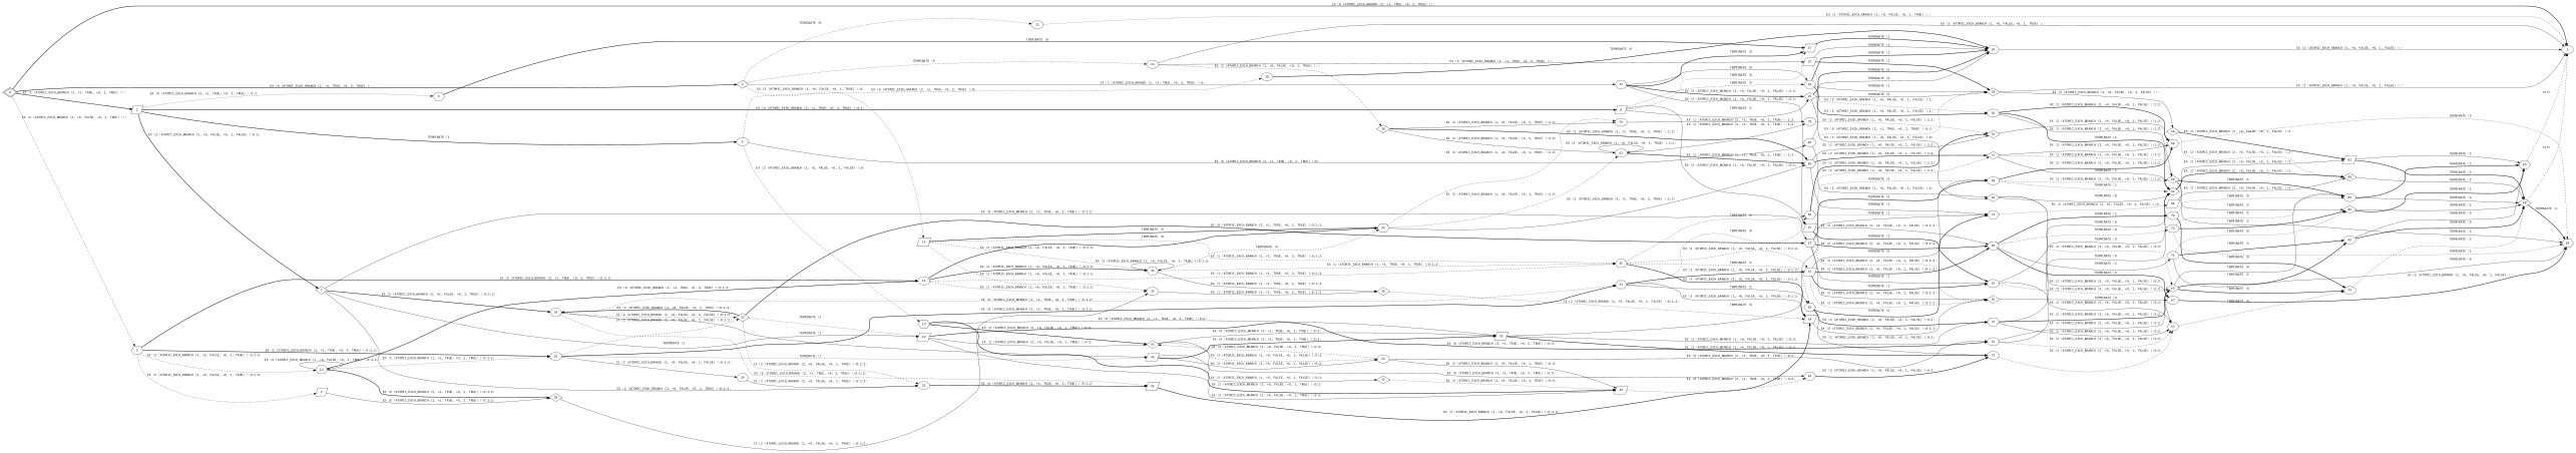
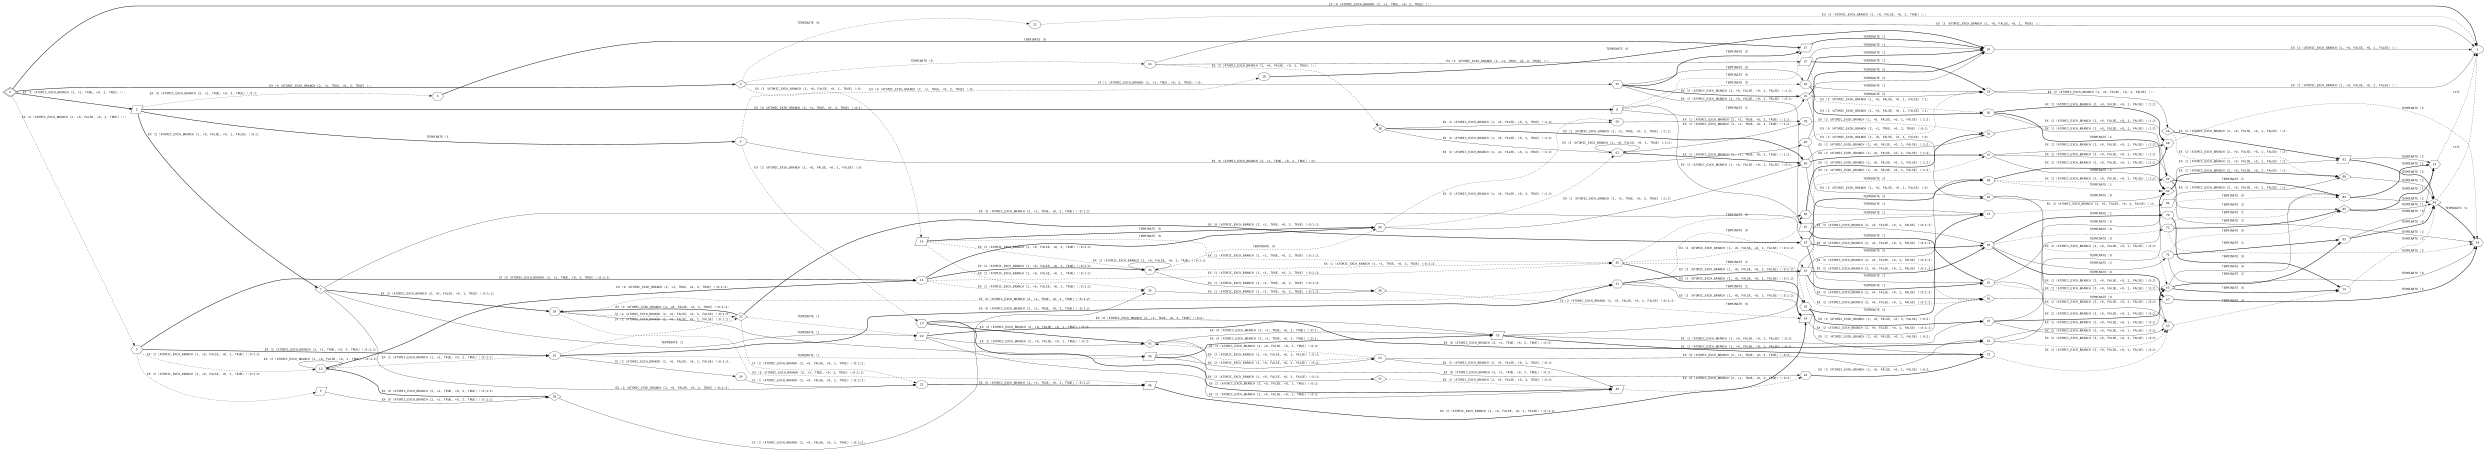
  digraph {
    fontname="IBM Plex Mono"
    rankdir=LR
    node [fontname="IBM Plex Mono" shape=ellipse]
    edge [fontname="IBM Plex Mono" style=solid]
    0 [peripheries=2 shape=diamond]
    1
    2 [shape=parallelogram]
    3 [shape=hexagon]
    4 [shape=diamond]
    5 [shape=hexagon]
    6
    7 [shape=diamond]
    8 [shape=parallelogram]
    9 [shape=parallelogram]
    10
    11
    12 [shape=hexagon]
    13
    14
    15 [shape=hexagon]
    16 [shape=parallelogram]
    17 [shape=parallelogram]
    18
    19 [shape=hexagon]
    20
    21
    22 [shape=parallelogram]
    23 [shape=hexagon]
    24 [shape=hexagon]
    25 [shape=diamond]
    26 [shape=hexagon]
    27 [shape=parallelogram]
    28 [shape=diamond]
    29 [shape=hexagon]
    30 [shape=parallelogram]
    31 [shape=hexagon]
    32 [shape=diamond]
    33
    34 [shape=hexagon]
    35 [shape=hexagon]
    36 [shape=hexagon]
    37 [shape=parallelogram]
    38 [shape=diamond]
    39 [shape=hexagon]
    40 [shape=parallelogram]
    42 [shape=diamond]
    52 [shape=parallelogram]
    43 [shape=diamond]
    44 [shape=diamond]
    45 [shape=parallelogram]
    41
    46 [shape=diamond]
    47
    48
    49 [shape=hexagon]
    50
    51 [shape=diamond]
    53
    54 [shape=parallelogram]
    55 [shape=hexagon]
    56 [shape=hexagon]
    57 [shape=parallelogram]
    58 [shape=diamond]
    59
    60 [shape=hexagon]
    61
    62 [shape=hexagon]
    63 [shape=hexagon]
    64 [shape=diamond]
    65 [shape=diamond]
    66 [shape=diamond]
    67
    68 [shape=hexagon]
    69 [shape=diamond]
    70
    71
    72
    73
    74 [shape=hexagon]
    75 [shape=hexagon]
    76 [shape=diamond]
    77 [shape=diamond]
    78
    79
    80 [shape=diamond]
    81 [shape=parallelogram]
    82
    83
    84 [shape=hexagon]
    85 [shape=diamond]
    86 [shape=parallelogram]
    88 [shape=diamond]
    89 [shape=hexagon]
    0 -> 1 [label="EX !0 !ATOMIC_EXCH_BRANCH (2, +1, TRUE, +0, 2, TRUE) !::" style=bold]
    0 -> 2 [label="EX !1 !ATOMIC_EXCH_BRANCH (1, +1, TRUE, +0, 2, TRUE) !::" style=bold]
    0 -> 3 [label="EX !2 !ATOMIC_EXCH_BRANCH (1, +0, FALSE, +0, 1, TRUE) !::" style=dashed]
    0 -> 4 [label="EX !0 !ATOMIC_EXCH_BRANCH (2, +1, TRUE, +0, 2, TRUE) !::" style=bold]
    2 -> 5 [label="EX !0 !ATOMIC_EXCH_BRANCH (2, +1, TRUE, +0, 2, TRUE) !:0:1:" style=dashed]
    2 -> 6 [label="TERMINATE !1" style=bold]
    2 -> 7 [label="EX !2 !ATOMIC_EXCH_BRANCH (1, +0, FALSE, +0, 1, FALSE) !:0:1:" style=bold]
    2 -> 8 [label="EX !0 !ATOMIC_EXCH_BRANCH (2, +1, TRUE, +0, 2, TRUE) !:0:1:" style=bold]
    3 -> 9 [label="EX !2 !ATOMIC_EXCH_BRANCH (1, +0, FALSE, +0, 1, TRUE) !:0:1:2:" style=dashed]
    3 -> 10 [label="EX !1 !ATOMIC_EXCH_BRANCH (1, +1, TRUE, +0, 2, TRUE) !:0:1:2:" style=bold]
    3 -> 11 [label="EX !0 !ATOMIC_EXCH_BRANCH (2, +1, TRUE, +0, 2, TRUE) !:0:1:2:" style=bold]
    3 -> 12 [label="EX !2 !ATOMIC_EXCH_BRANCH (1, +0, FALSE, +0, 1, TRUE) !:0:1:2:" style=dashed]
    4 -> 13 [label="TERMINATE !0" style=dashed]
    4 -> 14 [label="TERMINATE !0" style=dashed]
    4 -> 15 [label="EX !1 !ATOMIC_EXCH_BRANCH (1, +1, TRUE, +0, 2, TRUE) !:0:"]
    4 -> 16 [label="EX !2 !ATOMIC_EXCH_BRANCH (1, +0, FALSE, +0, 1, TRUE) !:0:" style=dashed]
    5 -> 17 [label="TERMINATE !0" style=bold]
    6 -> 18 [label="EX !0 !ATOMIC_EXCH_BRANCH (2, +1, TRUE, +0, 2, TRUE) !:0:" style=dashed]
    6 -> 19 [label="EX !2 !ATOMIC_EXCH_BRANCH (1, +0, FALSE, +0, 1, FALSE) !:0:" style=dashed]
    6 -> 20 [label="EX !0 !ATOMIC_EXCH_BRANCH (2, +1, TRUE, +0, 2, TRUE) !:0:"]
    7 -> 21 [label="EX !2 !ATOMIC_EXCH_BRANCH (2, +0, FALSE, +0, 1, TRUE) !:0:1:2:"]
    7 -> 22 [label="TERMINATE !1"]
    7 -> 23 [label="EX !0 !ATOMIC_EXCH_BRANCH (2, +1, TRUE, +0, 2, TRUE) !:0:1:2:"]
    7 -> 24 [label="EX !2 !ATOMIC_EXCH_BRANCH (2, +0, FALSE, +0, 1, TRUE) !:0:1:2:" style=bold]
    8 -> 17 [label="TERMINATE !0" style=dashed]
    8 -> 25 [label="TERMINATE !1"]
    8 -> 26 [label="TERMINATE !0" style=dashed]
    8 -> 27 [label="EX !2 !ATOMIC_EXCH_BRANCH (1, +0, FALSE, +0, 1, FALSE) !:0:1:"]
    9 -> 28 [label="EX !0 !ATOMIC_EXCH_BRANCH (2, +1, TRUE, +0, 2, TRUE) !:0:1:2:"]
    10 -> 29 [label="EX !2 !ATOMIC_EXCH_BRANCH (1, +0, FALSE, +0, 1, FALSE) !:0:1:2:"]
    10 -> 30 [label="TERMINATE !1" style=dashed]
    10 -> 31 [label="EX !0 !ATOMIC_EXCH_BRANCH (2, +1, TRUE, +0, 2, TRUE) !:0:1:2:" style=bold]
    10 -> 32 [label="EX !2 !ATOMIC_EXCH_BRANCH (1, +0, FALSE, +0, 1, FALSE) !:0:1:2:" style=dashed]
    11 -> 33 [label="EX !2 !ATOMIC_EXCH_BRANCH (1, +0, FALSE, +0, 1, TRUE) !:0:1:2:" style=dashed]
    11 -> 34 [label="TERMINATE !0" style=bold]
    11 -> 35 [label="EX !1 !ATOMIC_EXCH_BRANCH (1, +1, TRUE, +0, 2, TRUE) !:0:1:2:" style=dashed]
    11 -> 36 [label="EX !2 !ATOMIC_EXCH_BRANCH (1, +0, FALSE, +0, 1, TRUE) !:0:1:2:" style=bold]
    12 -> 10 [label="EX !1 !ATOMIC_EXCH_BRANCH (1, +1, TRUE, +0, 2, TRUE) !:0:1:2:" style=dashed]
    12 -> 11 [label="EX !0 !ATOMIC_EXCH_BRANCH (2, +1, TRUE, +0, 2, TRUE) !:0:1:2:" style=bold]
    12 -> 12 [label="EX !2 !ATOMIC_EXCH_BRANCH (1, +0, FALSE, +0, 1, TRUE) !:0:1:2:"]
    12 -> 28 [label="EX !0 !ATOMIC_EXCH_BRANCH (2, +1, TRUE, +0, 2, TRUE) !:0:1:2:" style=bold]
    13 -> 1 [label="EX !2 !ATOMIC_EXCH_BRANCH (1, +0, FALSE, +0, 1, TRUE) !::" style=dashed]
    14 -> 1 [label="EX !2 !ATOMIC_EXCH_BRANCH (1, +0, FALSE, +0, 1, TRUE) !::"]
    14 -> 37 [label="EX !1 !ATOMIC_EXCH_BRANCH (1, +1, TRUE, +0, 2, TRUE) !::"]
    14 -> 38 [label="EX !2 !ATOMIC_EXCH_BRANCH (1, +0, FALSE, +0, 1, TRUE) !::" style=dashed]
    15 -> 17 [label="TERMINATE !0" style=bold]
    15 -> 25 [label="EX !2 !ATOMIC_EXCH_BRANCH (2, +0, FALSE, +0, 1, FALSE) !:1:2:" style=bold]
    15 -> 26 [label="TERMINATE !0"]
    15 -> 27 [label="EX !2 !ATOMIC_EXCH_BRANCH (1, +0, FALSE, +0, 1, FALSE) !:0:1:"]
    16 -> 33 [label="EX !2 !ATOMIC_EXCH_BRANCH (1, +0, FALSE, +0, 1, TRUE) !:0:1:2:" style=dashed]
    16 -> 34 [label="TERMINATE !0" style=bold]
    16 -> 35 [label="EX !1 !ATOMIC_EXCH_BRANCH (1, +1, TRUE, +0, 2, TRUE) !:0:1:2:" style=dashed]
    16 -> 36 [label="EX !2 !ATOMIC_EXCH_BRANCH (1, +0, FALSE, +0, 1, TRUE) !:0:1:2:" style=dashed]
    17 -> 39 [label="TERMINATE !1" style=bold]
    18 -> 39 [label="TERMINATE !0" style=bold]
    19 -> 40 [label="EX !2 !ATOMIC_EXCH_BRANCH (2, +0, FALSE, +0, 1, TRUE) !:0:2:" style=bold]
    19 -> 42 [label="EX !2 !ATOMIC_EXCH_BRANCH (2, +0, FALSE, +0, 1, TRUE) !:0:2:" style=bold]
    19 -> 52 [label="EX !0 !ATOMIC_EXCH_BRANCH (2, +1, TRUE, +0, 2, TRUE) !:0:2:"]
    20 -> 39 [label="TERMINATE !0"]
    20 -> 43 [label="EX !0 !ATOMIC_EXCH_BRANCH (2, +1, TRUE, +0, 2, TRUE) !:0:2:" style=dashed]
    20 -> 44 [label="EX !2 !ATOMIC_EXCH_BRANCH (1, +0, FALSE, +0, 1, FALSE) !:0:"]
    21 -> 45 [label="EX !0 !ATOMIC_EXCH_BRANCH (2, +1, TRUE, +0, 2, TRUE) !:0:1:2:" style=bold]
    22 -> 40 [label="EX !2 !ATOMIC_EXCH_BRANCH (2, +0, FALSE, +0, 1, TRUE) !:0:2:"]
    22 -> 42 [label="EX !2 !ATOMIC_EXCH_BRANCH (2, +0, FALSE, +0, 1, TRUE) !:0:2:"]
    22 -> 41 [label="EX !0 !ATOMIC_EXCH_BRANCH (2, +1, TRUE, +0, 2, TRUE) !:0:2:" style=bold]
    23 -> 46 [label="EX !2 !ATOMIC_EXCH_BRANCH (2, +0, FALSE, +0, 1, FALSE) !:0:1:2:"]
    23 -> 47 [label="TERMINATE !1"]
    23 -> 48 [label="TERMINATE !0" style=bold]
    23 -> 49 [label="EX !2 !ATOMIC_EXCH_BRANCH (2, +0, FALSE, +0, 1, FALSE) !:0:1:2:" style=bold]
    24 -> 30 [label="TERMINATE !1"]
    24 -> 31 [label="EX !0 !ATOMIC_EXCH_BRANCH (2, +1, TRUE, +0, 2, TRUE) !:0:1:2:" style=dashed]
    24 -> 32 [label="EX !2 !ATOMIC_EXCH_BRANCH (1, +0, FALSE, +0, 1, FALSE) !:0:1:2:" style=dashed]
    24 -> 45 [label="EX !0 !ATOMIC_EXCH_BRANCH (2, +1, TRUE, +0, 2, TRUE) !:0:1:2:" style=dashed]
    25 -> 39 [label="TERMINATE !0" style=bold]
    25 -> 43 [label="TERMINATE !0"]
    25 -> 44 [label="EX !2 !ATOMIC_EXCH_BRANCH (1, +0, FALSE, +0, 1, FALSE) !:0:"]
    26 -> 39 [label="TERMINATE !1" style=bold]
    26 -> 43 [label="TERMINATE !1"]
    26 -> 50 [label="EX !2 !ATOMIC_EXCH_BRANCH (1, +0, FALSE, +0, 1, FALSE) !:1:" style=bold]
    27 -> 46 [label="EX !2 !ATOMIC_EXCH_BRANCH (2, +0, FALSE, +0, 1, FALSE) !:0:1:2:" style=dashed]
    27 -> 47 [label="TERMINATE !1" style=bold]
    27 -> 48 [label="TERMINATE !0" style=dashed]
    27 -> 49 [label="EX !2 !ATOMIC_EXCH_BRANCH (2, +0, FALSE, +0, 1, FALSE) !:0:1:2:"]
    28 -> 33 [label="EX !2 !ATOMIC_EXCH_BRANCH (1, +0, FALSE, +0, 1, TRUE) !:0:1:2:"]
    29 -> 21 [label="EX !2 !ATOMIC_EXCH_BRANCH (2, +0, FALSE, +0, 1, TRUE) !:0:1:2:"]
    30 -> 52 [label="EX !0 !ATOMIC_EXCH_BRANCH (2, +1, TRUE, +0, 2, TRUE) !:0:2:" style=bold]
    30 -> 51 [label="EX !2 !ATOMIC_EXCH_BRANCH (1, +0, FALSE, +0, 1, FALSE) !:0:2:"]
    30 -> 53 [label="EX !2 !ATOMIC_EXCH_BRANCH (1, +0, FALSE, +0, 1, FALSE) !:0:2:"]
    31 -> 54 [label="EX !2 !ATOMIC_EXCH_BRANCH (1, +0, FALSE, +0, 1, FALSE) !:0:1:2:"]
    31 -> 55 [label="TERMINATE !1"]
    31 -> 56 [label="TERMINATE !0" style=dashed]
    31 -> 57 [label="EX !2 !ATOMIC_EXCH_BRANCH (1, +0, FALSE, +0, 1, FALSE) !:0:1:2:" style=bold]
    32 -> 21 [label="EX !2 !ATOMIC_EXCH_BRANCH (2, +0, FALSE, +0, 1, TRUE) !:0:1:2:" style=dashed]
    32 -> 22 [label="TERMINATE !1" style=dashed]
    32 -> 23 [label="EX !0 !ATOMIC_EXCH_BRANCH (2, +1, TRUE, +0, 2, TRUE) !:0:1:2:" style=bold]
    32 -> 24 [label="EX !2 !ATOMIC_EXCH_BRANCH (2, +0, FALSE, +0, 1, TRUE) !:0:1:2:" style=bold]
    33 -> 58 [label="EX !1 !ATOMIC_EXCH_BRANCH (1, +1, TRUE, +0, 2, TRUE) !:0:1:2:"]
    34 -> 59 [label="EX !2 !ATOMIC_EXCH_BRANCH (1, +0, FALSE, +0, 1, TRUE) !:1:2:" style=dashed]
    34 -> 60 [label="EX !1 !ATOMIC_EXCH_BRANCH (1, +1, TRUE, +0, 2, TRUE) !:1:2:"]
    34 -> 61 [label="EX !2 !ATOMIC_EXCH_BRANCH (1, +0, FALSE, +0, 1, TRUE) !:1:2:" style=dashed]
    35 -> 54 [label="EX !2 !ATOMIC_EXCH_BRANCH (1, +0, FALSE, +0, 1, FALSE) !:0:1:2:" style=bold]
    35 -> 55 [label="TERMINATE !1" style=dashed]
    35 -> 56 [label="TERMINATE !0" style=dashed]
    35 -> 57 [label="EX !2 !ATOMIC_EXCH_BRANCH (1, +0, FALSE, +0, 1, FALSE) !:0:1:2:" style=dashed]
    36 -> 34 [label="TERMINATE !0" style=dashed]
    36 -> 35 [label="EX !1 !ATOMIC_EXCH_BRANCH (1, +1, TRUE, +0, 2, TRUE) !:0:1:2:" style=dashed]
    36 -> 36 [label="EX !2 !ATOMIC_EXCH_BRANCH (1, +0, FALSE, +0, 1, TRUE) !:0:1:2:"]
    36 -> 58 [label="EX !1 !ATOMIC_EXCH_BRANCH (1, +1, TRUE, +0, 2, TRUE) !:0:1:2:"]
    37 -> 39 [label="TERMINATE !1"]
    37 -> 43 [label="TERMINATE !1" style=bold]
    37 -> 50 [label="EX !2 !ATOMIC_EXCH_BRANCH (1, +0, FALSE, +0, 1, FALSE) !:1:" style=dashed]
    38 -> 59 [label="EX !2 !ATOMIC_EXCH_BRANCH (1, +0, FALSE, +0, 1, TRUE) !:1:2:"]
    38 -> 60 [label="EX !1 !ATOMIC_EXCH_BRANCH (1, +1, TRUE, +0, 2, TRUE) !:1:2:" style=bold]
    38 -> 61 [label="EX !2 !ATOMIC_EXCH_BRANCH (1, +0, FALSE, +0, 1, TRUE) !:1:2:"]
    39 -> 1 [label="EX !2 !ATOMIC_EXCH_BRANCH (1, +0, FALSE, +0, 1, FALSE) !::"]
    40 -> 62 [label="EX !0 !ATOMIC_EXCH_BRANCH (2, +1, TRUE, +0, 2, TRUE) !:0:2:" style=dashed]
    42 -> 52 [label="EX !0 !ATOMIC_EXCH_BRANCH (2, +1, TRUE, +0, 2, TRUE) !:0:2:"]
    42 -> 53 [label="EX !2 !ATOMIC_EXCH_BRANCH (1, +0, FALSE, +0, 1, FALSE) !:0:2:" style=dashed]
    42 -> 62 [label="EX !0 !ATOMIC_EXCH_BRANCH (2, +1, TRUE, +0, 2, TRUE) !:0:2:"]
    52 -> 73 [label="EX !2 !ATOMIC_EXCH_BRANCH (1, +0, FALSE, +0, 1, FALSE) !:0:2:" style=bold]
    52 -> 74 [label="TERMINATE !0"]
    52 -> 75 [label="EX !2 !ATOMIC_EXCH_BRANCH (1, +0, FALSE, +0, 1, FALSE) !:0:2:"]
    43 -> 1 [label="EX !2 !ATOMIC_EXCH_BRANCH (1, +0, FALSE, +0, 1, FALSE) !::"]
    43 -> 66 [label="EX !2 !ATOMIC_EXCH_BRANCH (1, +0, FALSE, +0, 1, FALSE) !::"]
    44 -> 63 [label="EX !2 !ATOMIC_EXCH_BRANCH (2, +0, FALSE, +0, 1, FALSE) !:0:2:"]
    44 -> 64 [label="TERMINATE !0"]
    44 -> 65 [label="EX !2 !ATOMIC_EXCH_BRANCH (2, +0, FALSE, +0, 1, FALSE) !:0:2:" style=dashed]
    45 -> 54 [label="EX !2 !ATOMIC_EXCH_BRANCH (1, +0, FALSE, +0, 1, FALSE) !:0:1:2:" style=bold]
    41 -> 63 [label="EX !2 !ATOMIC_EXCH_BRANCH (2, +0, FALSE, +0, 1, FALSE) !:0:2:" style=dashed]
    41 -> 64 [label="TERMINATE !0"]
    41 -> 65 [label="EX !2 !ATOMIC_EXCH_BRANCH (2, +0, FALSE, +0, 1, FALSE) !:0:2:"]
    46 -> 67 [label="TERMINATE !0"]
    47 -> 63 [label="EX !2 !ATOMIC_EXCH_BRANCH (2, +0, FALSE, +0, 1, FALSE) !:0:2:"]
    47 -> 64 [label="TERMINATE !0"]
    47 -> 65 [label="EX !2 !ATOMIC_EXCH_BRANCH (2, +0, FALSE, +0, 1, FALSE) !:0:2:" style=dashed]
    48 -> 64 [label="TERMINATE !1" style=dashed]
    48 -> 68 [label="EX !2 !ATOMIC_EXCH_BRANCH (2, +0, FALSE, +0, 1, FALSE) !:1:2:" style=bold]
    48 -> 69 [label="EX !2 !ATOMIC_EXCH_BRANCH (2, +0, FALSE, +0, 1, FALSE) !:1:2:" style=dashed]
    49 -> 67 [label="TERMINATE !0" style=bold]
    49 -> 70 [label="TERMINATE !1" style=bold]
    49 -> 71 [label="TERMINATE !2"]
    49 -> 72 [label="TERMINATE !0" style=dashed]
    50 -> 64 [label="TERMINATE !1" style=bold]
    50 -> 68 [label="EX !2 !ATOMIC_EXCH_BRANCH (2, +0, FALSE, +0, 1, FALSE) !:1:2:" style=bold]
    50 -> 69 [label="EX !2 !ATOMIC_EXCH_BRANCH (2, +0, FALSE, +0, 1, FALSE) !:1:2:"]
    51 -> 40 [label="EX !2 !ATOMIC_EXCH_BRANCH (2, +0, FALSE, +0, 1, TRUE) !:0:2:" style=dashed]
    53 -> 40 [label="EX !2 !ATOMIC_EXCH_BRANCH (2, +0, FALSE, +0, 1, TRUE) !:0:2:"]
    53 -> 42 [label="EX !2 !ATOMIC_EXCH_BRANCH (2, +0, FALSE, +0, 1, TRUE) !:0:2:" style=dashed]
    53 -> 41 [label="EX !0 !ATOMIC_EXCH_BRANCH (2, +1, TRUE, +0, 2, TRUE) !:0:2:"]
    54 -> 46 [label="EX !2 !ATOMIC_EXCH_BRANCH (2, +0, FALSE, +0, 1, FALSE) !:0:1:2:"]
    55 -> 73 [label="EX !2 !ATOMIC_EXCH_BRANCH (1, +0, FALSE, +0, 1, FALSE) !:0:2:"]
    55 -> 74 [label="TERMINATE !0" style=bold]
    55 -> 75 [label="EX !2 !ATOMIC_EXCH_BRANCH (1, +0, FALSE, +0, 1, FALSE) !:0:2:" style=bold]
    56 -> 74 [label="TERMINATE !1" style=dashed]
    56 -> 76 [label="EX !2 !ATOMIC_EXCH_BRANCH (1, +0, FALSE, +0, 1, FALSE) !:1:2:" style=bold]
    56 -> 77 [label="EX !2 !ATOMIC_EXCH_BRANCH (1, +0, FALSE, +0, 1, FALSE) !:1:2:" style=dashed]
    57 -> 46 [label="EX !2 !ATOMIC_EXCH_BRANCH (2, +0, FALSE, +0, 1, FALSE) !:0:1:2:" style=dashed]
    57 -> 47 [label="TERMINATE !1" style=bold]
    57 -> 48 [label="TERMINATE !0"]
    57 -> 49 [label="EX !2 !ATOMIC_EXCH_BRANCH (2, +0, FALSE, +0, 1, FALSE) !:0:1:2:" style=bold]
    58 -> 54 [label="EX !2 !ATOMIC_EXCH_BRANCH (1, +0, FALSE, +0, 1, FALSE) !:0:1:2:" style=dashed]
    59 -> 78 [label="EX !1 !ATOMIC_EXCH_BRANCH (1, +1, TRUE, +0, 2, TRUE) !:1:2:"]
    60 -> 74 [label="TERMINATE !1"]
    60 -> 76 [label="EX !2 !ATOMIC_EXCH_BRANCH (1, +0, FALSE, +0, 1, FALSE) !:1:2:"]
    60 -> 77 [label="EX !2 !ATOMIC_EXCH_BRANCH (1, +0, FALSE, +0, 1, FALSE) !:1:2:" style=bold]
    61 -> 60 [label="EX !1 !ATOMIC_EXCH_BRANCH (1, +1, TRUE, +0, 2, TRUE) !:1:2:" style=bold]
    61 -> 61 [label="EX !2 !ATOMIC_EXCH_BRANCH (1, +0, FALSE, +0, 1, TRUE) !:1:2:"]
    61 -> 78 [label="EX !1 !ATOMIC_EXCH_BRANCH (1, +1, TRUE, +0, 2, TRUE) !:1:2:"]
    62 -> 73 [label="EX !2 !ATOMIC_EXCH_BRANCH (1, +0, FALSE, +0, 1, FALSE) !:0:2:" style=bold]
    63 -> 79 [label="TERMINATE !0" style=dashed]
    64 -> 80 [label="EX !2 !ATOMIC_EXCH_BRANCH (2, +0, FALSE, +0, 1, FALSE) !:2:" style=bold]
    64 -> 81 [label="EX !2 !ATOMIC_EXCH_BRANCH (2, +0, FALSE, +0, 1, FALSE) !:2:"]
    65 -> 79 [label="TERMINATE !0" style=bold]
    65 -> 82 [label="TERMINATE !2" style=bold]
    65 -> 83 [label="TERMINATE !0"]
    66 -> 80 [label="EX !2 !ATOMIC_EXCH_BRANCH (2, +0, FALSE, +0, 1, FALSE) !:2:" style=dashed]
    66 -> 81 [label="EX !2 !ATOMIC_EXCH_BRANCH (2, +0, FALSE, +0, 1, FALSE) !:2:" style=bold]
-   67 -> 84 [label="EX !2 !ATOMIC_EXCH_BRANCH (1, +0, FALSE, +0, 1, FALSE) !::" style=bold]
+   67 -> 84 [label="TERMINATE !2" style=bold]
    68 -> 84 [label="TERMINATE !2" style=dashed]
    69 -> 83 [label="TERMINATE !1" style=bold]
    69 -> 84 [label="TERMINATE !2"]
    69 -> 85 [label="TERMINATE !2"]
    70 -> 79 [label="TERMINATE !0" style=bold]
    70 -> 83 [label="TERMINATE !0" style=dashed]
    71 -> 82 [label="TERMINATE !1" style=bold]
    71 -> 84 [label="TERMINATE !0"]
    71 -> 85 [label="TERMINATE !0" style=dashed]
    72 -> 83 [label="TERMINATE !1" style=dashed]
    72 -> 84 [label="TERMINATE !2" style=dashed]
    72 -> 85 [label="TERMINATE !2" style=bold]
    73 -> 63 [label="EX !2 !ATOMIC_EXCH_BRANCH (2, +0, FALSE, +0, 1, FALSE) !:0:2:" style=dashed]
    74 -> 86 [label="EX !2 !ATOMIC_EXCH_BRANCH (1, +0, FALSE, +0, 1, FALSE) !:2:" style=dashed]
    75 -> 63 [label="EX !2 !ATOMIC_EXCH_BRANCH (2, +0, FALSE, +0, 1, FALSE) !:0:2:"]
    75 -> 64 [label="TERMINATE !0"]
    75 -> 65 [label="EX !2 !ATOMIC_EXCH_BRANCH (2, +0, FALSE, +0, 1, FALSE) !:0:2:" style=bold]
    76 -> 68 [label="EX !2 !ATOMIC_EXCH_BRANCH (2, +0, FALSE, +0, 1, FALSE) !:1:2:"]
    77 -> 64 [label="TERMINATE !1"]
    77 -> 68 [label="EX !2 !ATOMIC_EXCH_BRANCH (2, +0, FALSE, +0, 1, FALSE) !:1:2:"]
-   77 -> 69 [label="EX !2 !ATOMIC_EXCH_BRANCH (2, +0, FALSE, +0, 1, FALSE) !:1:2:" style=dashed]
+   77 -> 69 [label="EX !2 !ATOMIC_EXCH_BRANCH (2, +0, FALSE, +0, 1, FALSE) !:1:2:"]
    78 -> 76 [label="EX !2 !ATOMIC_EXCH_BRANCH (1, +0, FALSE, +0, 1, FALSE) !:1:2:" style=dashed]
    79 -> 88 [label="TERMINATE !2" style=dashed]
    80 -> 88 [label="TERMINATE !2"]
    81 -> 88 [label="TERMINATE !2" style=bold]
    81 -> 89 [label="TERMINATE !2"]
    82 -> 88 [label="TERMINATE !0" style=bold]
    82 -> 89 [label="TERMINATE !0"]
    83 -> 88 [label="TERMINATE !2"]
    83 -> 89 [label="TERMINATE !2" style=bold]
    85 -> 88 [label="TERMINATE !1"]
    85 -> 89 [label="TERMINATE !1" style=bold]
    86 -> 80 [label="EX !2 !ATOMIC_EXCH_BRANCH (2, +0, FALSE, +0, 1, FALSE) !:2:"]
    88 -> 1 [label=exit style=dashed]
    88 -> 84 [label="TERMINATE !1" style=bold]
    89 -> 1 [label=exit style=dashed]
  }
